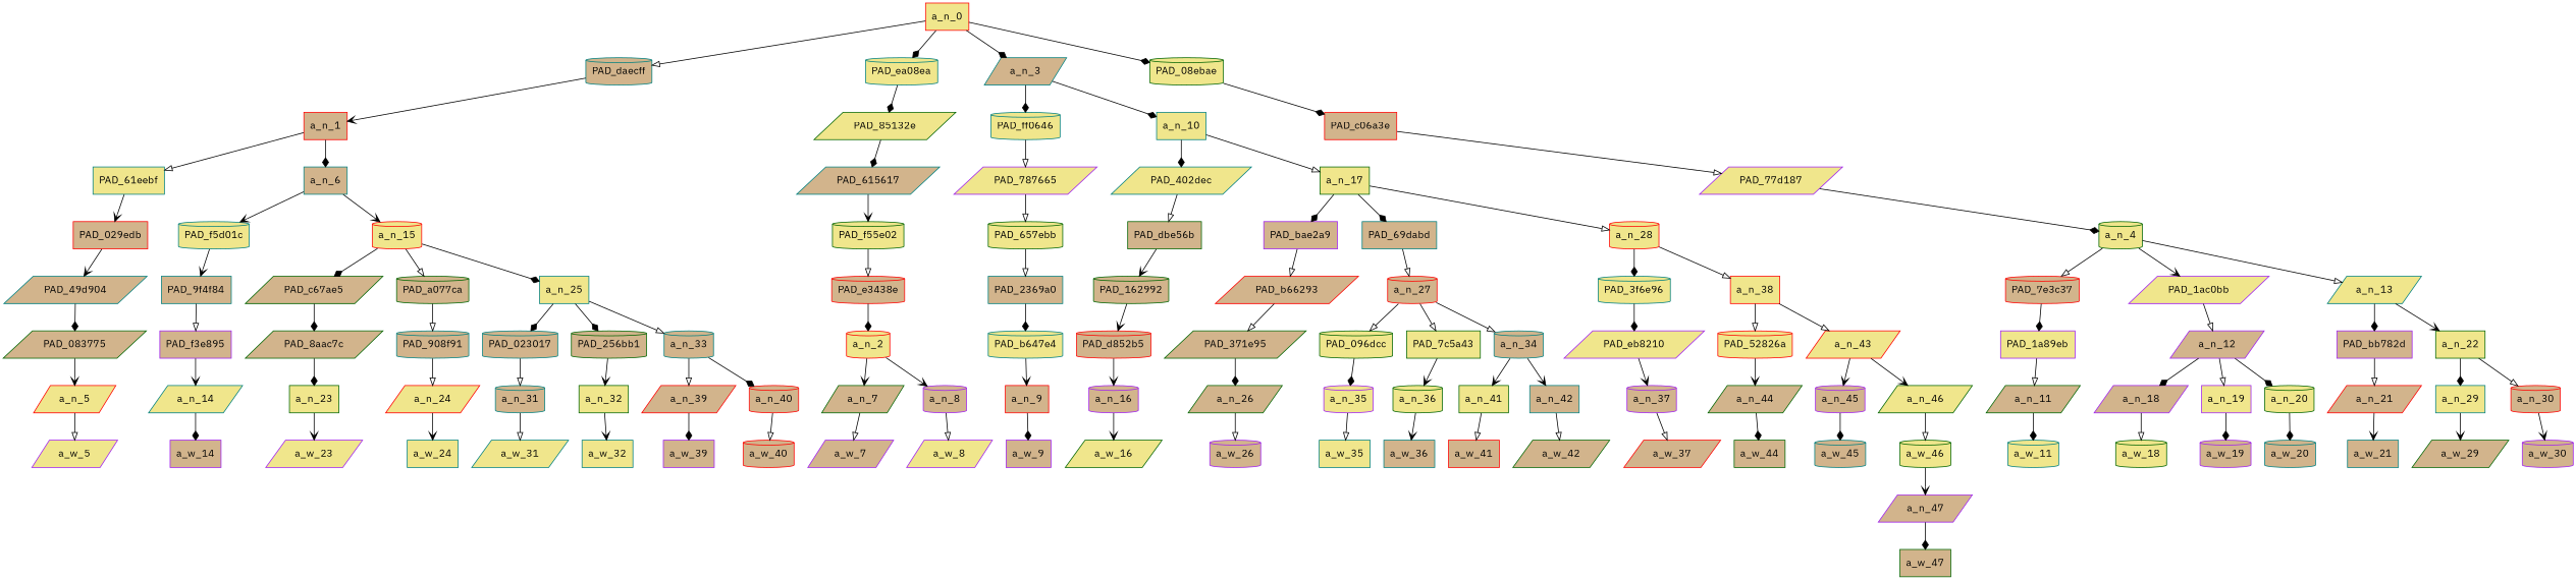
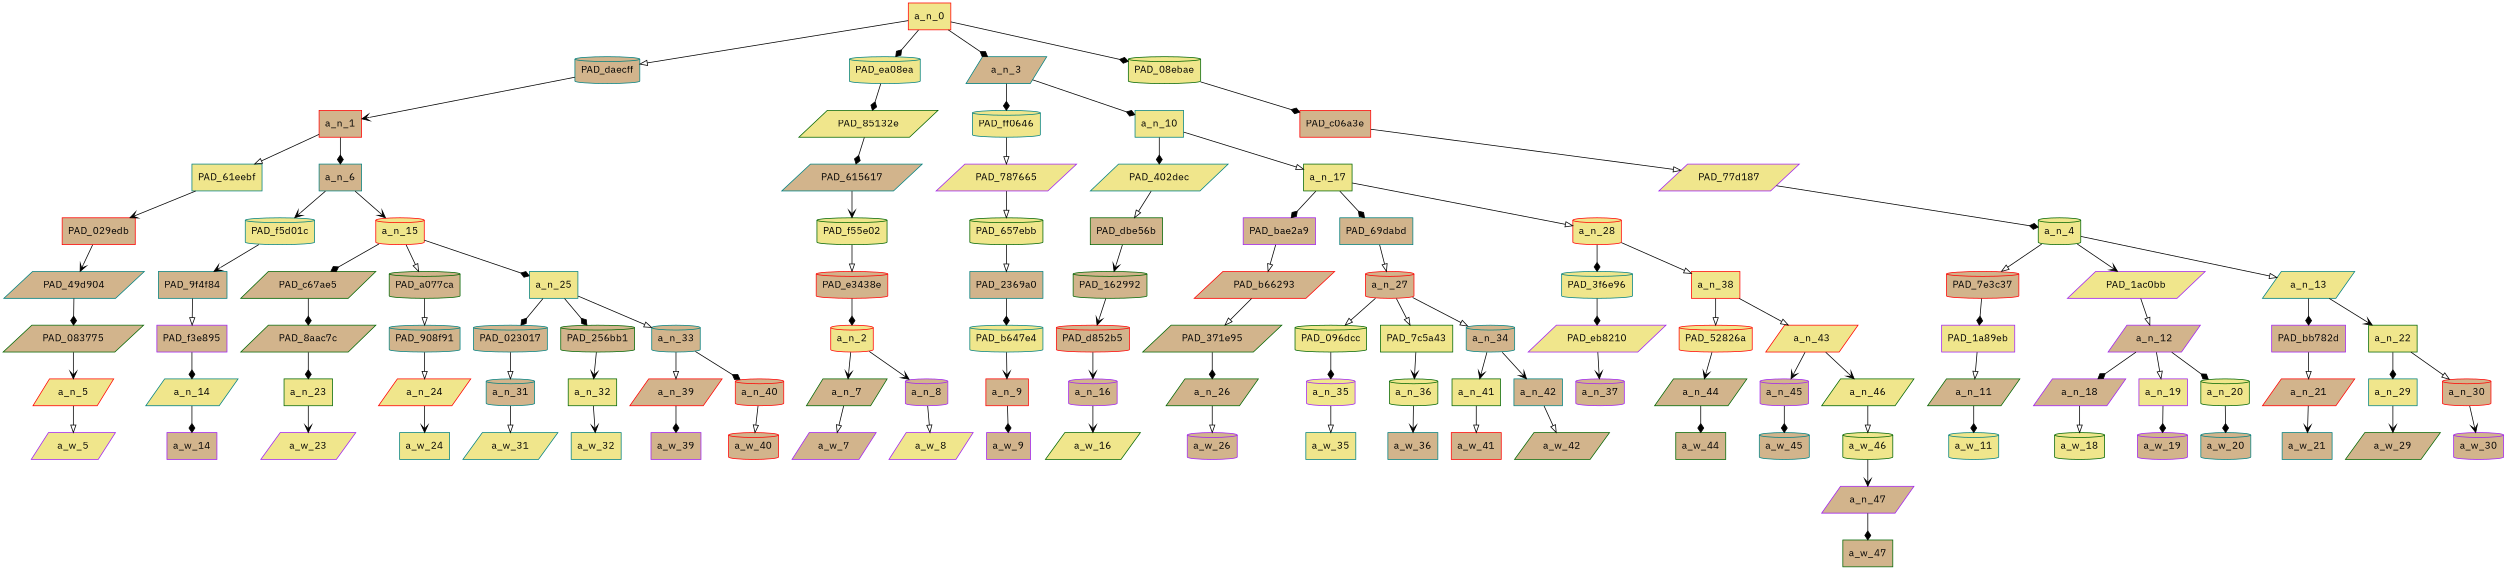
  strict digraph {
    fontname="IBM Plex Sans"
    node [color=teal div_dir=1 fillcolor=tan fontname="IBM Plex Sans" index=0 level=1 shape=cylinder style=filled text_span="[10]" value=0.02333865]
    edge [arrowhead=onormal fontname="IBM Plex Sans"]
    a_n_0 [color=red fillcolor=khaki level=8 shape=box text_span="[0, 1, 2, 3, 4, 5, 6, 7, 8, 9, 10, 11, 12, 13, 14, 15, 16, 17, 18, 19, 20, 21, 22, 23, 24, 25, 26, 27, 28]" value=0.99999999]
    PAD_daecff [div_dir=-1 level=7 text_span="[0, 1, 2, 3, 4, 5, 6, 7]" value=0.17647473]
    PAD_ea08ea [fillcolor=khaki index=1 level=7 text_span="[8, 9]"]
    a_n_3 [index=2 level=7 shape=parallelogram text_span="[10, 11, 12, 13, 14, 15, 16, 17, 18, 19, 20, 21]" value=0.52671912]
    PAD_08ebae [color=darkgreen fillcolor=khaki index=3 level=7 text_span="[22, 23, 24, 25, 26, 27, 28]" value=0.27341106]
    a_n_1 [color=red div_dir=-1 level=6 shape=box text_span="[0, 1, 2, 3, 4, 5, 6, 7]" value=0.17647473]
    PAD_85132e [color=darkgreen fillcolor=khaki index=1 level=6 shape=parallelogram text_span="[8, 9]"]
    PAD_ff0646 [fillcolor=khaki index=2 level=6 value=0.01151876]
    a_n_10 [fillcolor=khaki index=3 level=6 shape=box text_span="[11, 12, 13, 14, 15, 16, 17, 18, 19, 20, 21]" value=0.51505730]
    PAD_c06a3e [color=red index=4 level=6 shape=box text_span="[22, 23, 24, 25, 26, 27, 28]" value=0.27341106]
    PAD_61eebf [div_dir=-1 fillcolor=khaki level=5 shape=box text_span="[0]" value=0.01878434]
    a_n_6 [div_dir=-1 index=1 level=5 shape=box text_span="[1, 2, 3, 4, 5, 6, 7]" value=0.15758116]
    PAD_615617 [index=2 level=5 shape=parallelogram text_span="[8, 9]"]
    PAD_787665 [color=purple fillcolor=khaki index=3 level=5 shape=parallelogram value=0.01151876]
    PAD_402dec [div_dir=-1 fillcolor=khaki index=4 level=5 shape=parallelogram text_span="[11]" value=0.01614641]
    a_n_17 [color=darkgreen fillcolor=khaki index=5 level=5 shape=box text_span="[12, 13, 14, 15, 16, 17, 18, 19, 20, 21]" value=0.49876480]
    PAD_77d187 [color=purple fillcolor=khaki index=6 level=5 shape=parallelogram text_span="[22, 23, 24, 25, 26, 27, 28]" value=0.27341106]
    PAD_029edb [color=red div_dir=-1 level=4 shape=box text_span="[0]" value=0.01878434]
    PAD_f5d01c [div_dir=-1 fillcolor=khaki index=1 level=4 text_span="[1]" value=0.01523483]
    a_n_15 [color=red div_dir=-1 fillcolor=khaki index=2 level=4 text_span="[2, 3, 4, 5, 6, 7]" value=0.14226704]
    PAD_49d904 [div_dir=-1 level=3 shape=parallelogram text_span="[0]" value=0.01878434]
    PAD_9f4f84 [div_dir=-1 index=1 level=3 shape=box text_span="[1]" value=0.01523483]
    PAD_c67ae5 [color=darkgreen div_dir=-1 index=2 level=3 shape=parallelogram text_span="[2]" value=0.03800326]
    PAD_a077ca [color=darkgreen index=3 level=3 text_span="[3]" value=0.01472320]
    a_n_25 [div_dir=-1 fillcolor=khaki index=4 level=3 shape=box text_span="[4, 5, 6, 7]" value=0.08946373]
    PAD_083775 [color=darkgreen div_dir=-1 level=2 shape=parallelogram text_span="[0]" value=0.01878434]
    a_n_5 [color=red div_dir=-1 fillcolor=khaki shape=parallelogram text_span="[0]" value=0.01878434]
    a_w_5 [color=purple div_dir=0 fillcolor=khaki level=0 shape=parallelogram text_span="[0]" value=i]
    PAD_f3e895 [color=purple div_dir=-1 index=1 level=2 shape=box text_span="[1]" value=0.01523483]
    PAD_8aac7c [color=darkgreen div_dir=-1 index=2 level=2 shape=parallelogram text_span="[2]" value=0.03800326]
    PAD_908f91 [index=3 level=2 text_span="[3]" value=0.01472320]
    PAD_023017 [div_dir=-1 index=4 level=2 text_span="[4]" value=0.01985177]
    PAD_256bb1 [color=darkgreen div_dir=-1 index=5 level=2 text_span="[5]" value=0.02650962]
    a_n_33 [div_dir=-1 index=6 level=2 text_span="[6, 7]" value=0.04301449]
    a_n_14 [div_dir=-1 fillcolor=khaki index=1 shape=parallelogram text_span="[1]" value=0.01523483]
    a_w_14 [color=purple div_dir=0 index=1 level=0 shape=box text_span="[1]" value=am]
    a_n_23 [color=darkgreen div_dir=-1 fillcolor=khaki index=2 shape=box text_span="[2]" value=0.03800326]
    a_n_24 [color=red fillcolor=khaki index=3 shape=parallelogram text_span="[3]" value=0.01472320]
    a_n_31 [div_dir=-1 index=4 text_span="[4]" value=0.01985177]
    a_n_32 [color=darkgreen div_dir=-1 fillcolor=khaki index=5 shape=box text_span="[5]" value=0.02650962]
    a_n_39 [color=red div_dir=-1 index=6 shape=parallelogram text_span="[6]" value=0.01481659]
    a_n_40 [color=red div_dir=-1 index=7 text_span="[7]" value=0.02811474]
    a_w_23 [color=purple div_dir=0 fillcolor=khaki index=2 level=0 shape=parallelogram text_span="[2]" value=seething]
    a_w_24 [div_dir=0 fillcolor=khaki index=3 level=0 shape=box text_span="[3]" value=i1]
    a_w_31 [div_dir=0 fillcolor=khaki index=4 level=0 shape=parallelogram text_span="[4]" value=fucking]
    a_w_32 [div_dir=0 fillcolor=khaki index=5 level=0 shape=box text_span="[5]" value=hate]
    a_w_39 [color=purple div_dir=0 index=6 level=0 shape=box text_span="[6]" value=this]
    a_w_40 [color=red div_dir=0 index=7 level=0 text_span="[7]" value=shit]
    PAD_f55e02 [color=darkgreen fillcolor=khaki index=3 level=4 text_span="[8, 9]"]
    PAD_e3438e [color=red index=5 level=3 text_span="[8, 9]"]
    a_n_2 [color=red fillcolor=khaki index=7 level=2 text_span="[8, 9]"]
    a_n_7 [color=darkgreen index=8 shape=parallelogram text_span="[8]" value=0.01144253]
    a_n_8 [color=purple div_dir=-1 index=9 text_span="[9]" value=0.01188419]
    a_w_7 [color=purple div_dir=0 index=8 level=0 shape=parallelogram text_span="[8]" value=so]
    a_w_8 [color=purple div_dir=0 fillcolor=khaki index=9 level=0 shape=parallelogram text_span="[9]" value=much]
    PAD_657ebb [color=darkgreen fillcolor=khaki index=4 level=4 value=0.01151876]
    PAD_dbe56b [color=darkgreen div_dir=-1 index=5 level=4 shape=box text_span="[11]" value=0.01614641]
    PAD_bae2a9 [color=purple div_dir=-1 index=6 level=4 shape=box text_span="[12]" value=0.02006703]
    PAD_69dabd [index=7 level=4 shape=box text_span="[13, 14, 15, 16]" value=0.14211498]
    a_n_28 [color=red fillcolor=khaki index=8 level=4 text_span="[17, 18, 19, 20, 21]" value=0.33642361]
    PAD_2369a0 [index=6 level=3 shape=box value=0.01151876]
    PAD_b647e4 [fillcolor=khaki index=8 level=2 value=0.01151876]
    a_n_9 [color=red index=10 shape=box value=0.01151876]
    a_w_9 [color=purple div_dir=0 index=10 level=0 shape=box value=it]
    PAD_162992 [color=darkgreen div_dir=-1 index=7 level=3 text_span="[11]" value=0.01614641]
    PAD_b66293 [color=red div_dir=-1 index=8 level=3 shape=parallelogram text_span="[12]" value=0.02006703]
    a_n_27 [color=red index=9 level=3 text_span="[13, 14, 15, 16]" value=0.14211498]
    PAD_3f6e96 [fillcolor=khaki index=10 level=3 text_span="[17]" value=0.02257499]
    a_n_38 [color=red fillcolor=khaki index=11 level=3 shape=box text_span="[18, 19, 20, 21]" value=0.31381659]
    PAD_d852b5 [color=red div_dir=-1 index=9 level=2 text_span="[11]" value=0.01614641]
    a_n_16 [color=purple div_dir=-1 index=11 text_span="[11]" value=0.01614641]
    a_w_16 [color=darkgreen div_dir=0 fillcolor=khaki index=11 level=0 shape=parallelogram text_span="[11]" value=un]
    PAD_371e95 [color=darkgreen div_dir=-1 index=10 level=2 shape=parallelogram text_span="[12]" value=0.02006703]
    PAD_096dcc [color=darkgreen fillcolor=khaki index=12 level=2 text_span="[15]" value=0.03297840]
    PAD_7c5a43 [color=darkgreen fillcolor=khaki index=13 level=2 shape=box text_span="[16]" value=0.04693440]
    a_n_34 [index=11 level=2 text_span="[13, 14]" value=0.06198129]
    PAD_eb8210 [color=purple fillcolor=khaki index=14 level=2 shape=parallelogram text_span="[17]" value=0.02257499]
    PAD_52826a [color=red fillcolor=khaki index=16 level=2 text_span="[21]" value=0.13631839]
    a_n_43 [color=red div_dir=-1 fillcolor=khaki index=15 level=2 shape=parallelogram text_span="[18, 19, 20]" value=0.17747673]
    a_n_26 [color=darkgreen div_dir=-1 index=12 shape=parallelogram text_span="[12]" value=0.02006703]
    a_w_26 [color=purple div_dir=0 index=12 level=0 text_span="[12]" value=fucking1]
    a_n_35 [color=purple fillcolor=khaki index=15 text_span="[15]" value=0.03297840]
    a_n_36 [color=darkgreen fillcolor=khaki index=16 text_span="[16]" value=0.04693440]
    a_n_41 [color=darkgreen fillcolor=khaki index=13 shape=box text_span="[13]" value=0.01938856]
    a_n_42 [index=14 shape=box text_span="[14]" value=0.04250858]
    a_w_35 [div_dir=0 fillcolor=khaki index=15 level=0 shape=box text_span="[15]" value=separate]
    a_w_36 [div_dir=0 index=16 level=0 shape=box text_span="[16]" value=art]
    a_w_41 [color=red div_dir=0 index=13 level=0 shape=box text_span="[13]" value=real]
    a_w_42 [color=darkgreen div_dir=0 index=14 level=0 shape=parallelogram text_span="[14]" value=haha]
    a_n_37 [color=purple index=17 text_span="[17]" value=0.02257499]
    a_n_44 [color=darkgreen index=21 shape=parallelogram text_span="[21]" value=0.13631839]
    a_n_45 [color=purple index=18 text_span="[18]" value=0.05562689]
    a_n_46 [color=darkgreen div_dir=-1 fillcolor=khaki index=19 shape=parallelogram text_span="[19]" value=0.06340925]
-   a_w_37 [color=red div_dir=0 index=17 level=0 shape=parallelogram text_span="[17]" value=from]
    a_w_44 [color=darkgreen div_dir=0 index=21 level=0 shape=box text_span="[21]" value=transphobe]
    a_w_45 [div_dir=0 index=18 level=0 text_span="[18]" value=artist]
    a_w_46 [color=darkgreen div_dir=0 fillcolor=khaki index=19 level=0 text_span="[19]" value=bitch]
    a_n_47 [color=purple div_dir=-1 index=20 shape=parallelogram text_span="[20]" value=0.05837882]
    a_w_47 [color=darkgreen div_dir=0 index=20 level=0 shape=box text_span="[20]" value=funding]
    a_n_4 [color=darkgreen fillcolor=khaki index=9 level=4 text_span="[22, 23, 24, 25, 26, 27, 28]" value=0.27341106]
    PAD_7e3c37 [color=red index=12 level=3 text_span="[22]" value=0.01994935]
    PAD_1ac0bb [color=purple fillcolor=khaki index=13 level=3 shape=parallelogram text_span="[23, 24, 25]" value=0.11074014]
    a_n_13 [div_dir=-1 fillcolor=khaki index=14 level=3 shape=parallelogram text_span="[26, 27, 28]" value=0.14269230]
    PAD_1a89eb [color=purple fillcolor=khaki index=17 level=2 shape=box text_span="[22]" value=0.01994935]
    a_n_12 [color=purple index=18 level=2 shape=parallelogram text_span="[23, 24, 25]" value=0.11074014]
    PAD_bb782d [color=purple div_dir=-1 index=19 level=2 shape=box text_span="[26]" value=0.03006017]
    a_n_22 [color=darkgreen div_dir=-1 fillcolor=khaki index=20 level=2 shape=box text_span="[27, 28]" value=0.11241077]
    a_n_11 [color=darkgreen index=22 shape=parallelogram text_span="[22]" value=0.01994935]
    a_n_18 [color=purple index=23 shape=parallelogram text_span="[23]" value=0.02029359]
    a_n_19 [color=purple fillcolor=khaki index=24 shape=box text_span="[24]" value=0.02396434]
    a_n_20 [color=darkgreen fillcolor=khaki index=25 text_span="[25]" value=0.06628470]
    a_n_21 [color=red div_dir=-1 index=26 shape=parallelogram text_span="[26]" value=0.03006017]
    a_n_29 [fillcolor=khaki index=27 shape=box text_span="[27]" value=0.06094176]
    a_n_30 [color=red div_dir=-1 index=28 text_span="[28]" value=0.05121765]
    a_w_11 [div_dir=0 fillcolor=khaki index=22 level=0 text_span="[22]" value=is]
    a_w_18 [color=darkgreen div_dir=0 fillcolor=khaki index=23 level=0 text_span="[23]" value=good]
    a_w_19 [color=purple div_dir=0 index=24 level=0 text_span="[24]" value=apparently]
    a_w_20 [div_dir=0 index=25 level=0 text_span="[25]" value=lmao]
    a_w_21 [div_dir=0 index=26 level=0 shape=box text_span="[26]" value=go]
    a_w_29 [color=darkgreen div_dir=0 index=27 level=0 shape=parallelogram text_span="[27]" value=eat]
    a_w_30 [color=purple div_dir=0 index=28 level=0 text_span="[28]" value=shit1]
    a_n_0 -> PAD_daecff
    a_n_0 -> PAD_ea08ea [arrowhead=diamond]
    a_n_0 -> a_n_3 [arrowhead=diamond]
    a_n_0 -> PAD_08ebae [arrowhead=diamond]
    PAD_daecff -> a_n_1 [arrowhead=vee]
    PAD_ea08ea -> PAD_85132e [arrowhead=diamond]
    a_n_3 -> PAD_ff0646 [arrowhead=diamond]
    a_n_3 -> a_n_10 [arrowhead=diamond]
    PAD_08ebae -> PAD_c06a3e [arrowhead=diamond]
    a_n_1 -> PAD_61eebf
    a_n_1 -> a_n_6 [arrowhead=diamond]
    PAD_85132e -> PAD_615617 [arrowhead=diamond]
    PAD_ff0646 -> PAD_787665
    a_n_10 -> PAD_402dec [arrowhead=diamond]
    a_n_10 -> a_n_17
    PAD_c06a3e -> PAD_77d187
    PAD_61eebf -> PAD_029edb [arrowhead=vee]
    a_n_6 -> PAD_f5d01c [arrowhead=vee]
    a_n_6 -> a_n_15 [arrowhead=vee]
    PAD_615617 -> PAD_f55e02 [arrowhead=vee]
    PAD_787665 -> PAD_657ebb
    PAD_402dec -> PAD_dbe56b
    a_n_17 -> PAD_bae2a9 [arrowhead=diamond]
    a_n_17 -> PAD_69dabd [arrowhead=diamond]
    a_n_17 -> a_n_28
    PAD_77d187 -> a_n_4 [arrowhead=diamond]
    PAD_029edb -> PAD_49d904 [arrowhead=vee]
    PAD_f5d01c -> PAD_9f4f84 [arrowhead=vee]
    a_n_15 -> PAD_c67ae5 [arrowhead=diamond]
    a_n_15 -> PAD_a077ca
    a_n_15 -> a_n_25 [arrowhead=diamond]
    PAD_49d904 -> PAD_083775 [arrowhead=diamond]
    PAD_9f4f84 -> PAD_f3e895
    PAD_c67ae5 -> PAD_8aac7c [arrowhead=diamond]
    PAD_a077ca -> PAD_908f91
    a_n_25 -> PAD_023017 [arrowhead=diamond]
    a_n_25 -> PAD_256bb1 [arrowhead=diamond]
    a_n_25 -> a_n_33
    PAD_083775 -> a_n_5 [arrowhead=vee]
    a_n_5 -> a_w_5
-   PAD_f3e895 -> a_n_14 [arrowhead=vee]
+   PAD_f3e895 -> a_n_14 [arrowhead=diamond]
    PAD_8aac7c -> a_n_23 [arrowhead=diamond]
    PAD_908f91 -> a_n_24
    PAD_023017 -> a_n_31
    PAD_256bb1 -> a_n_32 [arrowhead=vee]
    a_n_33 -> a_n_39
    a_n_33 -> a_n_40 [arrowhead=diamond]
    a_n_14 -> a_w_14 [arrowhead=diamond]
    a_n_23 -> a_w_23 [arrowhead=vee]
    a_n_24 -> a_w_24 [arrowhead=vee]
    a_n_31 -> a_w_31
    a_n_32 -> a_w_32 [arrowhead=vee]
    a_n_39 -> a_w_39 [arrowhead=diamond]
    a_n_40 -> a_w_40
    PAD_f55e02 -> PAD_e3438e
    PAD_e3438e -> a_n_2 [arrowhead=diamond]
    a_n_2 -> a_n_7 [arrowhead=vee]
    a_n_2 -> a_n_8 [arrowhead=vee]
    a_n_7 -> a_w_7
    a_n_8 -> a_w_8
    PAD_657ebb -> PAD_2369a0
    PAD_dbe56b -> PAD_162992 [arrowhead=vee]
    PAD_bae2a9 -> PAD_b66293
    PAD_69dabd -> a_n_27
    a_n_28 -> PAD_3f6e96 [arrowhead=diamond]
    a_n_28 -> a_n_38
    PAD_2369a0 -> PAD_b647e4 [arrowhead=diamond]
    PAD_b647e4 -> a_n_9 [arrowhead=vee]
    a_n_9 -> a_w_9 [arrowhead=diamond]
    PAD_162992 -> PAD_d852b5 [arrowhead=vee]
    PAD_b66293 -> PAD_371e95
    a_n_27 -> PAD_096dcc
    a_n_27 -> PAD_7c5a43
    a_n_27 -> a_n_34
    PAD_3f6e96 -> PAD_eb8210 [arrowhead=diamond]
    a_n_38 -> PAD_52826a
    a_n_38 -> a_n_43
    PAD_d852b5 -> a_n_16 [arrowhead=vee]
    a_n_16 -> a_w_16 [arrowhead=vee]
    PAD_371e95 -> a_n_26 [arrowhead=diamond]
    PAD_096dcc -> a_n_35 [arrowhead=diamond]
    PAD_7c5a43 -> a_n_36 [arrowhead=vee]
    a_n_34 -> a_n_41 [arrowhead=vee]
    a_n_34 -> a_n_42 [arrowhead=vee]
    PAD_eb8210 -> a_n_37 [arrowhead=vee]
    PAD_52826a -> a_n_44 [arrowhead=vee]
    a_n_43 -> a_n_45 [arrowhead=vee]
    a_n_43 -> a_n_46 [arrowhead=vee]
    a_n_26 -> a_w_26
    a_n_35 -> a_w_35
    a_n_36 -> a_w_36 [arrowhead=vee]
    a_n_41 -> a_w_41
    a_n_42 -> a_w_42
-   a_n_37 -> a_w_37
    a_n_44 -> a_w_44 [arrowhead=diamond]
    a_n_45 -> a_w_45 [arrowhead=diamond]
    a_n_46 -> a_w_46
    a_w_46 -> a_n_47 [arrowhead=vee]
    a_n_47 -> a_w_47 [arrowhead=diamond]
    a_n_4 -> PAD_7e3c37
    a_n_4 -> PAD_1ac0bb [arrowhead=vee]
    a_n_4 -> a_n_13
    PAD_7e3c37 -> PAD_1a89eb [arrowhead=diamond]
    PAD_1ac0bb -> a_n_12
    a_n_13 -> PAD_bb782d [arrowhead=diamond]
    a_n_13 -> a_n_22 [arrowhead=vee]
    PAD_1a89eb -> a_n_11
    a_n_12 -> a_n_18 [arrowhead=diamond]
    a_n_12 -> a_n_19
    a_n_12 -> a_n_20 [arrowhead=diamond]
    PAD_bb782d -> a_n_21
    a_n_22 -> a_n_29 [arrowhead=diamond]
    a_n_22 -> a_n_30
    a_n_11 -> a_w_11 [arrowhead=diamond]
    a_n_18 -> a_w_18
    a_n_19 -> a_w_19 [arrowhead=diamond]
    a_n_20 -> a_w_20 [arrowhead=diamond]
    a_n_21 -> a_w_21 [arrowhead=vee]
    a_n_29 -> a_w_29 [arrowhead=vee]
    a_n_30 -> a_w_30 [arrowhead=vee]
  }
